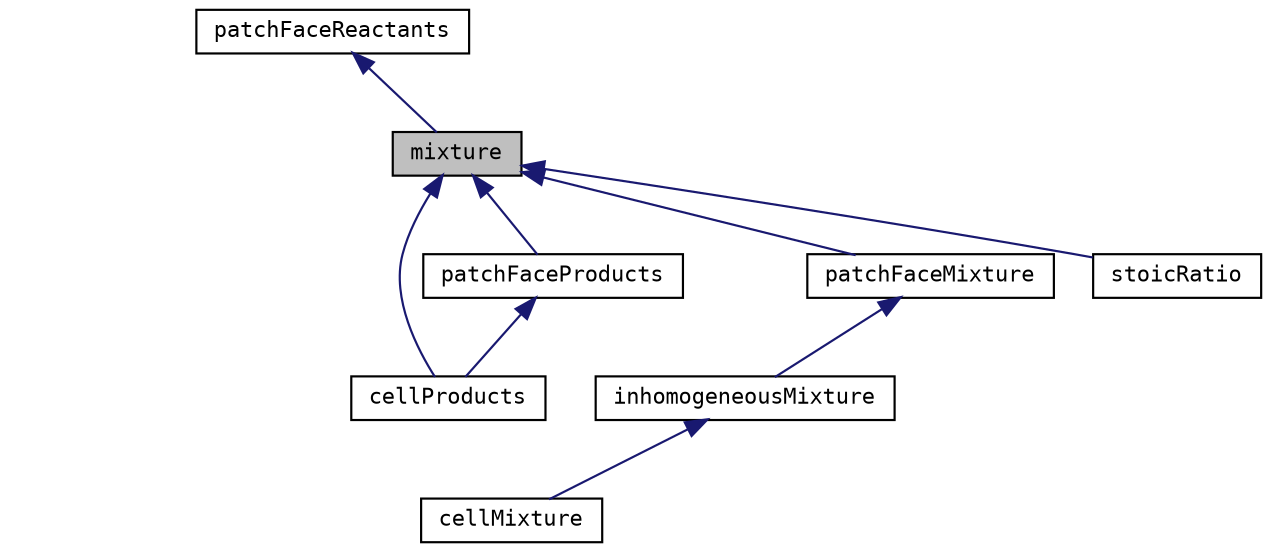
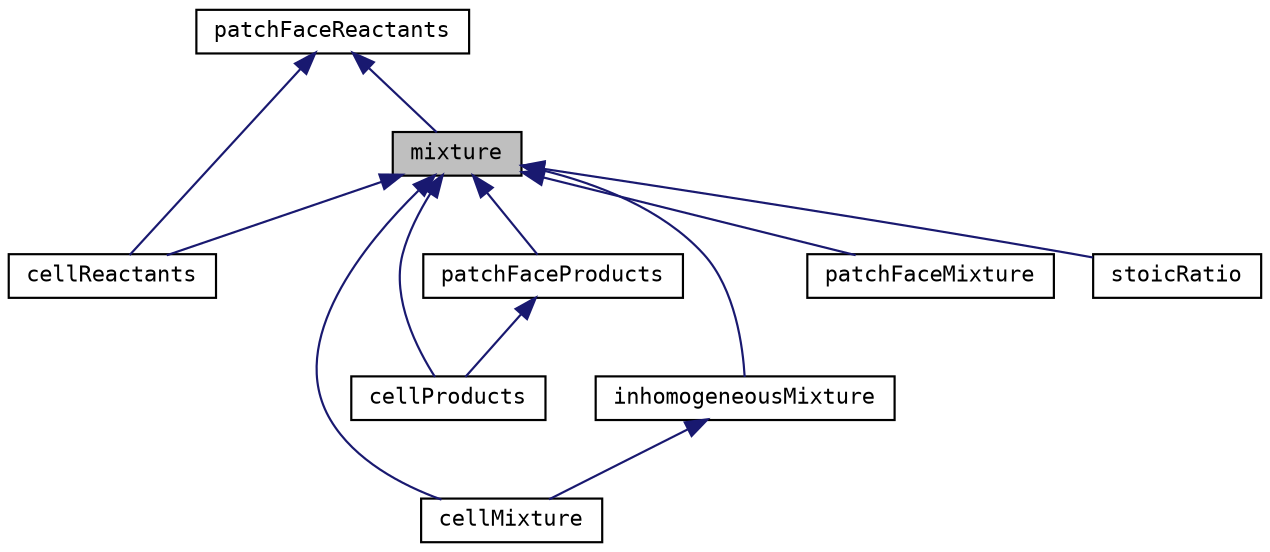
  digraph {
    fontname="DejaVu Sans Mono"
    rankdir=TB
    node [color=black fontname="DejaVu Sans Mono" fontsize=10 shape=record]
    edge [color=midnightblue dir=back fontname="DejaVu Sans Mono" fontsize=10 labelfontname=FreeSans labelfontsize=10 style=solid]
    n1 [fillcolor=grey75 fontcolor=black height=0.2 label=mixture style=filled width=0.4]
    n2 [height=0.2 label=cellMixture width=0.4]
    n3 [height=0.2 label=cellProducts width=0.4]
+   n4 [height=0.2 label=cellReactants width=0.4]
    n5 [height=0.2 label=inhomogeneousMixture width=0.4]
    n6 [height=0.2 label=patchFaceMixture width=0.4]
    n7 [height=0.2 label=patchFaceProducts width=0.4]
    n8 [height=0.2 label=stoicRatio width=0.4]
    n9 [height=0.2 label=patchFaceReactants width=0.4]
+   n1 -> n2
    n1 -> n3
-   n6 -> n5
+   n1 -> n4
+   n1 -> n5
    n1 -> n6
    n1 -> n7
    n1 -> n8
    n5 -> n2
    n7 -> n3
    n9 -> n1
+   n9 -> n4
  }
